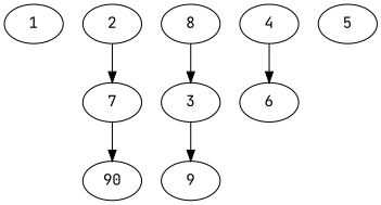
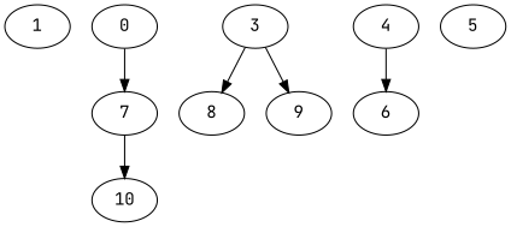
  digraph {
    fontname="JetBrains Mono"
    node [alpha=0.03 fontname="JetBrains Mono"]
    edge [fontname="JetBrains Mono"]
    1 [alpha=0.02 expect_size=12416000]
-   2 [alpha=0.15 expect_size=45448192]
+   2 [alpha=0.15 expect_size=45448192 label=0]
    7 [expect_size=17498112]
    3 [alpha=0.14 expect_size=34580480]
    8 [alpha=0.05 expect_size=49594368]
    9 [alpha=0.14 expect_size=34796544]
-   10 [alpha=0.01 expect_size=52089856 label=90]
+   10 [alpha=0.01 expect_size=52089856]
    4 [alpha=0.19 expect_size=40667136]
    6 [expect_size=7169024]
    5 [alpha=0.08 expect_size=44387328]
    2 -> 7
    7 -> 10
-   8 -> 3
+   3 -> 8
    3 -> 9
    4 -> 6
  }
